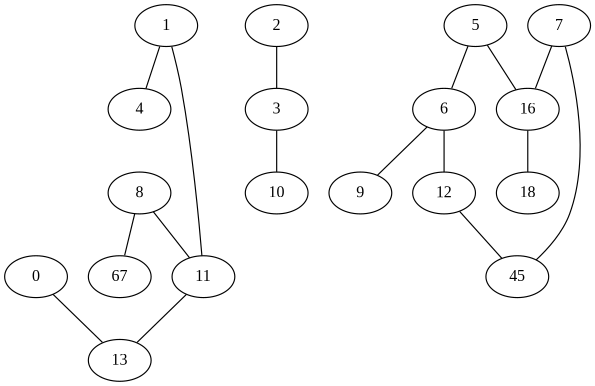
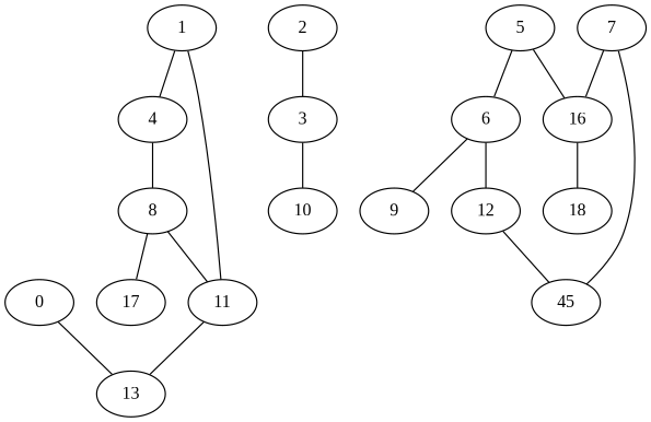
  graph {
    fontname="Liberation Serif"
    node [fontname="Liberation Serif" type=corner]
    edge [angle0=-1.56 fontname="Liberation Serif" frequency=1 type0=line]
    0 [x=214 y=101]
    13 [x=164 y=166]
    1 [x=142 y=192]
    4 [x=90 y=265]
    11 [type=intersection x=160 y=188]
    8 [type=intersection x=158 y=332]
-   17 [x=219 y=397 label=67]
+   17 [x=219 y=397]
    2 [x=299 y=206]
    3 [type=intersection x=308 y=323]
    10 [x=373 y=266]
    5 [x=436 y=233]
    6 [x=433 y=42]
    16 [type=intersection x=449 y=246]
    9 [x=12 y=37]
    12 [x=9 y=474]
    18 [type=endpoint x=503 y=247]
    n17 [label=45 x=432 y=478]
    7 [x=442 y=250]
    0 -- 13 [angle0=-.92]
    1 -- 4 [angle0=-.95]
    1 -- 11 [angle0=-.22]
+   4 -- 8 [angle0=.78]
    11 -- 13 [angle0=-1.39]
    8 -- 11
    8 -- 17 [angle0=.82]
    2 -- 3 [angle0=1.49]
    3 -- 10 [angle0=-.72]
    5 -- 6 [angle0=1.56]
    5 -- 16 [angle0=.79]
    6 -- 9 [angle0=.01]
    6 -- 12
    16 -- 18 [angle0=.02]
    12 -- n17 [angle0=.01]
    7 -- 16 [angle0=-.52]
    7 -- n17 [angle0=-1.53]
  }
